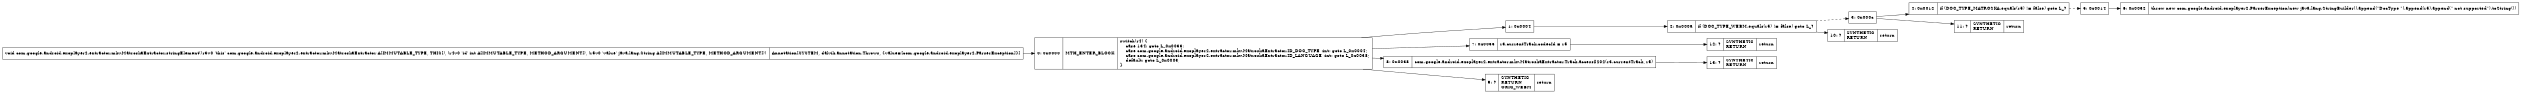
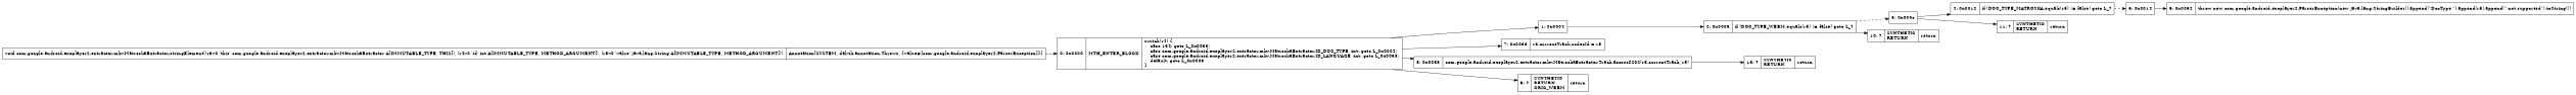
  digraph {
    rankdir=LR
    node [shape=record]
    n1 [label="{0\:\ 0x0000|MTH_ENTER_BLOCK\l|switch(r4) \{\l    case 134: goto L_0x0033;\l    case com.google.android.exoplayer2.extractor.mkv.MatroskaExtractor.ID_DOC_TYPE :int: goto L_0x0004;\l    case com.google.android.exoplayer2.extractor.mkv.MatroskaExtractor.ID_LANGUAGE :int: goto L_0x0038;\l    default: goto L_0x0003;\l\}\l}"]
    n2 [label="{1\:\ 0x0004}"]
    n3 [label="{7\:\ 0x0033|r3.currentTrack.codecId = r5\l}"]
    n4 [label="{8\:\ 0x0038|com.google.android.exoplayer2.extractor.mkv.MatroskaExtractor.Track.access$202(r3.currentTrack, r5)\l}"]
    n5 [label="{9\:\ ?|SYNTHETIC\lRETURN\lORIG_WEBM\l|return\l}"]
    n6 [label="{2\:\ 0x000a|if (DOC_TYPE_WEBM.equals(r5) != false) goto L_?\l}"]
-   n7 [label="{12\:\ ?|SYNTHETIC\lRETURN\l|return\l}"]
    n8 [label="{13\:\ ?|SYNTHETIC\lRETURN\l|return\l}"]
    n9 [label="{3\:\ 0x000c}"]
    n10 [label="{10\:\ ?|SYNTHETIC\lRETURN\l|return\l}"]
    n11 [label="{4\:\ 0x0012|if (DOC_TYPE_MATROSKA.equals(r5) != false) goto L_?\l}"]
    n12 [label="{11\:\ ?|SYNTHETIC\lRETURN\l|return\l}"]
    n13 [label="{5\:\ 0x0014}"]
    n14 [label="{6\:\ 0x0032|throw new com.google.android.exoplayer2.ParserException(new java.lang.StringBuilder().append(\"DocType \").append(r5).append(\" not supported\").toString())\l}"]
    n15 [label="{void com.google.android.exoplayer2.extractor.mkv.MatroskaExtractor.stringElement((r3v0 'this' com.google.android.exoplayer2.extractor.mkv.MatroskaExtractor A[IMMUTABLE_TYPE, THIS]), (r4v0 'id' int A[IMMUTABLE_TYPE, METHOD_ARGUMENT]), (r5v0 'value' java.lang.String A[IMMUTABLE_TYPE, METHOD_ARGUMENT]))  | Annotation[SYSTEM, dalvik.annotation.Throws, \{value=[com.google.android.exoplayer2.ParserException]\}]\l}"]
    n1 -> n2
    n1 -> n3
    n1 -> n4
    n1 -> n5
    n2 -> n6
-   n3 -> n7
    n4 -> n8
    n6 -> n9 [style=dashed]
    n6 -> n10
    n9 -> n11
    n9 -> n12
    n11 -> n13 [style=dashed]
    n13 -> n14
    n15 -> n1
  }
